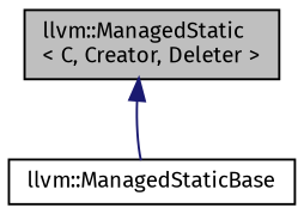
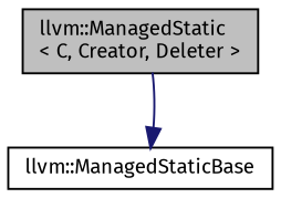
  digraph {
    fontname="Fira Sans"
    node [color=black fontname="Fira Sans" fontsize=10 shape=record]
    n1 [fillcolor=grey75 fontcolor=black height=0.2 label="llvm::ManagedStatic\l\< C, Creator, Deleter \>" style=filled width=0.4]
    n2 [height=0.2 label="llvm::ManagedStaticBase" width=0.4]
-   n1 -> n2 [color=midnightblue dir=back fontname="Fira Sans" fontsize=10 labelfontname=Helvetica labelfontsize=10 style=solid]
+   n2 -> n1 [color=midnightblue dir=back fontname="Fira Sans" fontsize=10 labelfontname=Helvetica labelfontsize=10 style=solid]
  }
